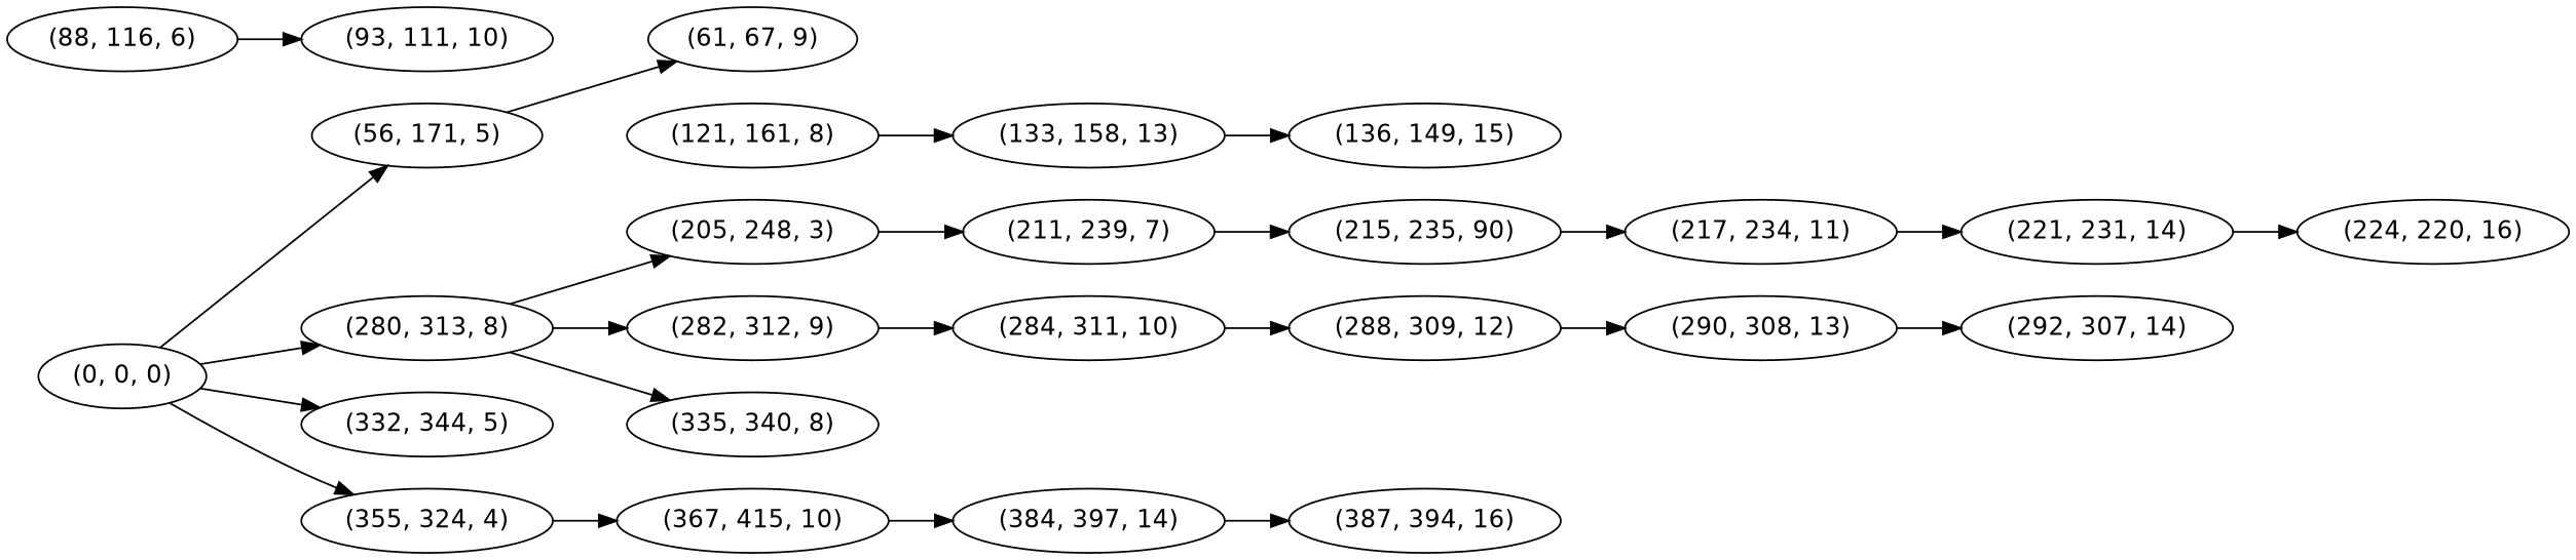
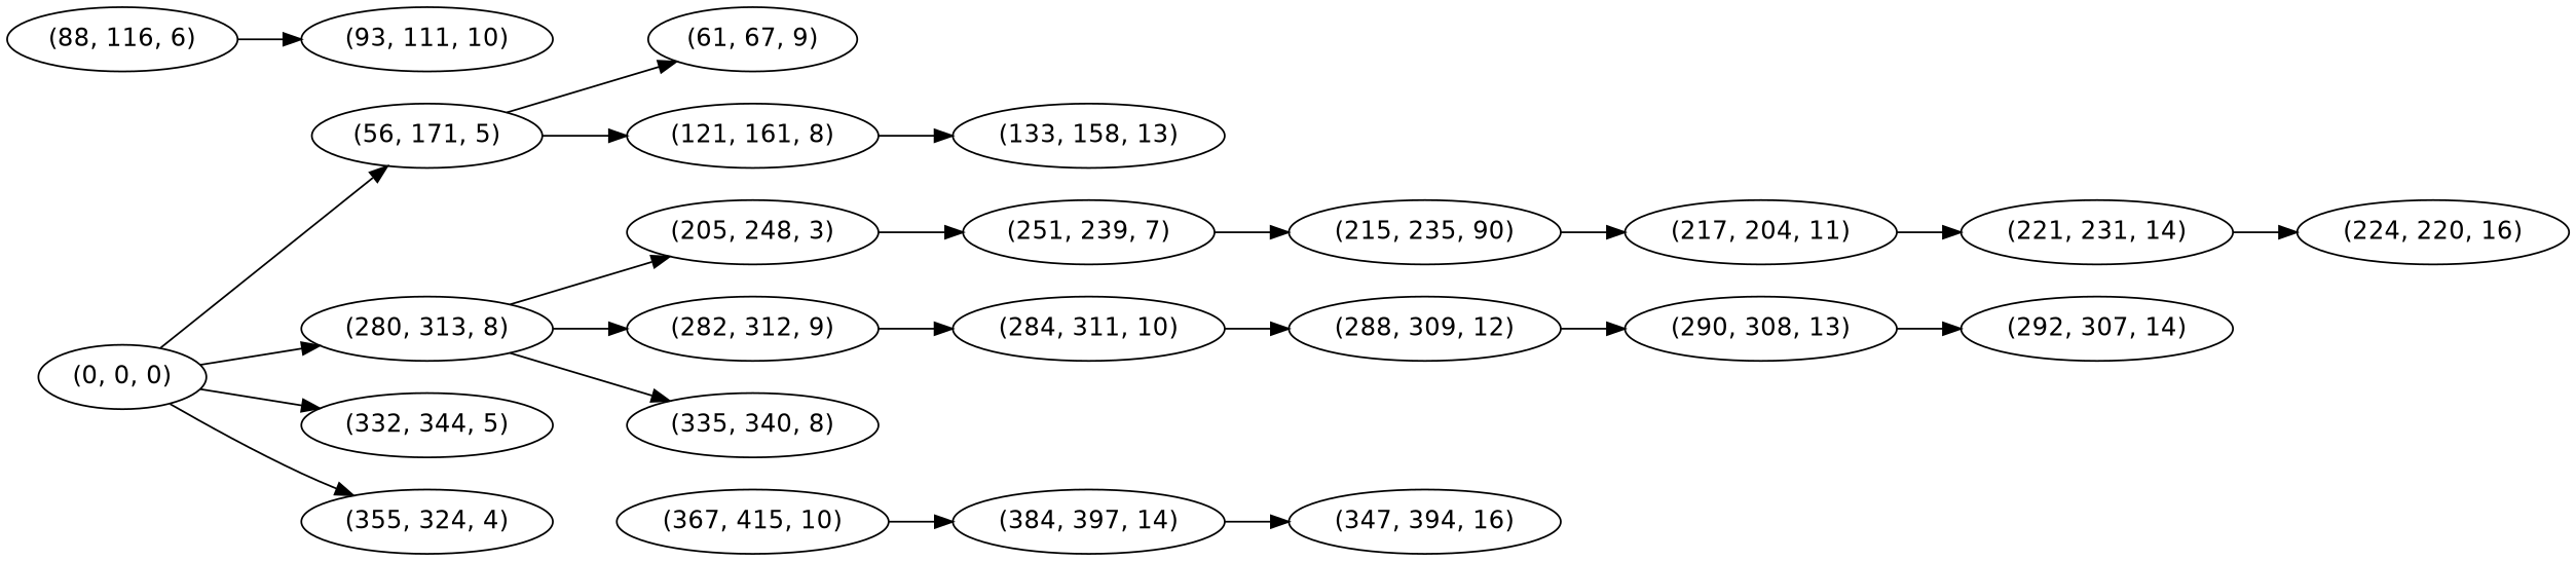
  digraph {
    fontname="DejaVu Sans"
    rankdir=LR
    node [fontname="DejaVu Sans"]
    edge [fontname="DejaVu Sans"]
    "(0, 0, 0)"
    "(56, 171, 5)"
    "(280, 313, 8)"
    "(332, 344, 5)"
    n5 [label="(355, 324, 4)"]
    "(61, 67, 9)"
    "(121, 161, 8)"
    "(205, 248, 3)"
-   "(211, 239, 7)"
+   "(211, 239, 7)" [label="(251, 239, 7)"]
    "(282, 312, 9)"
    "(335, 340, 8)"
    "(367, 415, 10)"
    "(88, 116, 6)"
    "(93, 111, 10)"
    n15 [label="(133, 158, 13)"]
-   "(136, 149, 15)"
    n17 [label="(215, 235, 90)"]
-   "(217, 234, 11)"
+   "(217, 234, 11)" [label="(217, 204, 11)"]
    "(221, 231, 14)"
    n20 [label="(224, 220, 16)"]
    "(284, 311, 10)"
    "(288, 309, 12)"
    "(290, 308, 13)"
    "(292, 307, 14)"
    "(384, 397, 14)"
-   "(387, 394, 16)"
+   "(387, 394, 16)" [label="(347, 394, 16)"]
    "(0, 0, 0)" -> "(56, 171, 5)"
    "(0, 0, 0)" -> "(280, 313, 8)"
    "(0, 0, 0)" -> "(332, 344, 5)"
    "(0, 0, 0)" -> n5
    "(56, 171, 5)" -> "(61, 67, 9)"
+   "(56, 171, 5)" -> "(121, 161, 8)"
    "(280, 313, 8)" -> "(205, 248, 3)"
    "(280, 313, 8)" -> "(282, 312, 9)"
    "(280, 313, 8)" -> "(335, 340, 8)"
-   n5 -> "(367, 415, 10)"
    "(121, 161, 8)" -> n15
    "(205, 248, 3)" -> "(211, 239, 7)"
    "(211, 239, 7)" -> n17
    "(282, 312, 9)" -> "(284, 311, 10)"
    "(367, 415, 10)" -> "(384, 397, 14)"
    "(88, 116, 6)" -> "(93, 111, 10)"
-   n15 -> "(136, 149, 15)"
    n17 -> "(217, 234, 11)"
    "(217, 234, 11)" -> "(221, 231, 14)"
    "(221, 231, 14)" -> n20
    "(284, 311, 10)" -> "(288, 309, 12)"
    "(288, 309, 12)" -> "(290, 308, 13)"
    "(290, 308, 13)" -> "(292, 307, 14)"
    "(384, 397, 14)" -> "(387, 394, 16)"
  }
